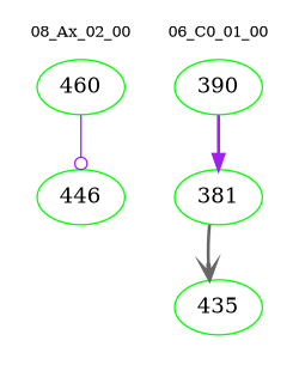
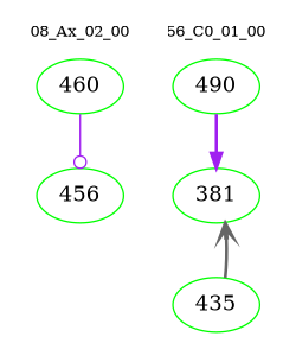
  digraph {
    node [color=green]
    edge [color=purple style=bold]
    n1 [label=460]
-   n2 [label=446]
-   n3 [label=390]
+   n2 [label=456]
+   n3 [label=490]
    n4 [label=381]
    n5 [label=435]
    subgraph cluster_1 {
      color=white
      fontsize=10
      label="08_Ax_02_00"
      n1
      n2
    }
    subgraph cluster_2 {
      color=white
      fontsize=10
-     label="06_C0_01_00"
+     label="56_C0_01_00"
      n3
      n4
      n5
    }
    n1 -> n2 [arrowhead=odot style=solid]
    n3 -> n4 [arrowhead=normal]
-   n4 -> n5 [arrowhead=vee color=gray40]
+   n5 -> n4 [arrowhead=vee color=gray40]
  }
